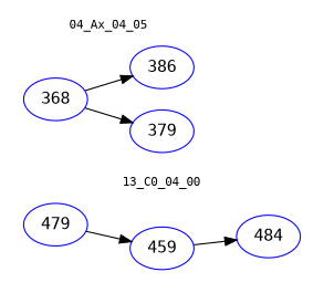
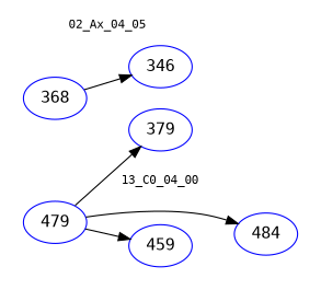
  digraph {
    fontname="DejaVu Sans Mono"
    rankdir=LR
    node [color=blue fontname="DejaVu Sans Mono"]
    edge [color=black fontname="DejaVu Sans Mono"]
    n1 [label=368]
-   n2 [label=386]
+   n2 [label=346]
    n3 [label=379]
    n4 [label=479]
    n5 [label=459]
    n6 [label=484]
    subgraph cluster_1 {
      color=white
      fontsize=10
-     label="04_Ax_04_05"
+     label="02_Ax_04_05"
      n1
      n2
      n3
    }
    subgraph cluster_2 {
      color=white
      fontsize=10
      label="13_C0_04_00"
      n4
      n5
      n6
    }
    n1 -> n2
-   n1 -> n3
+   n4 -> n3
    n4 -> n5
-   n5 -> n6
+   n4 -> n6
  }
